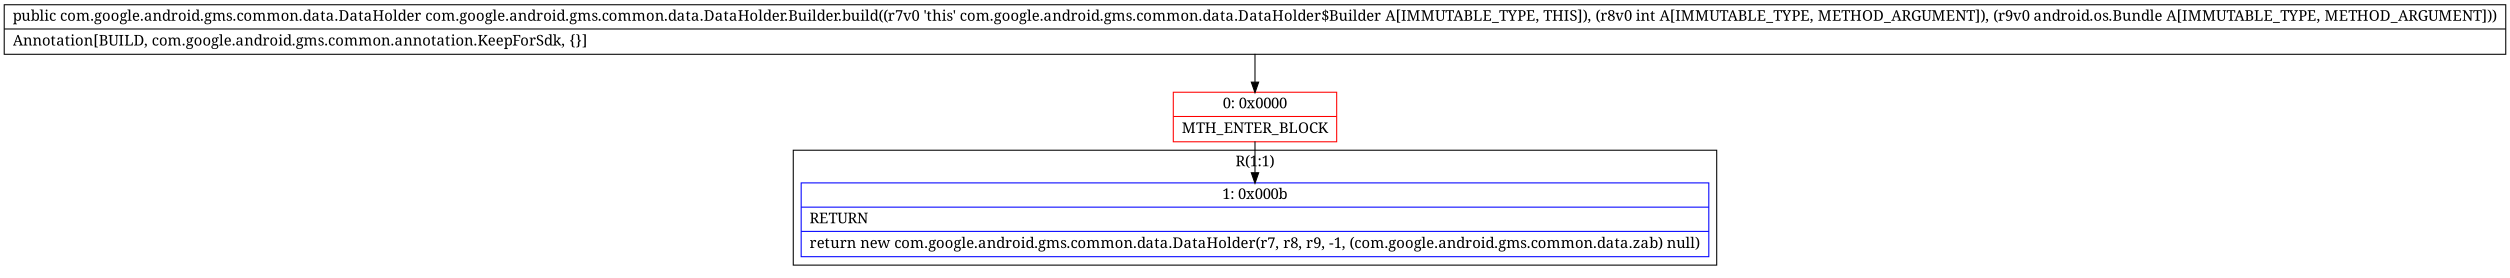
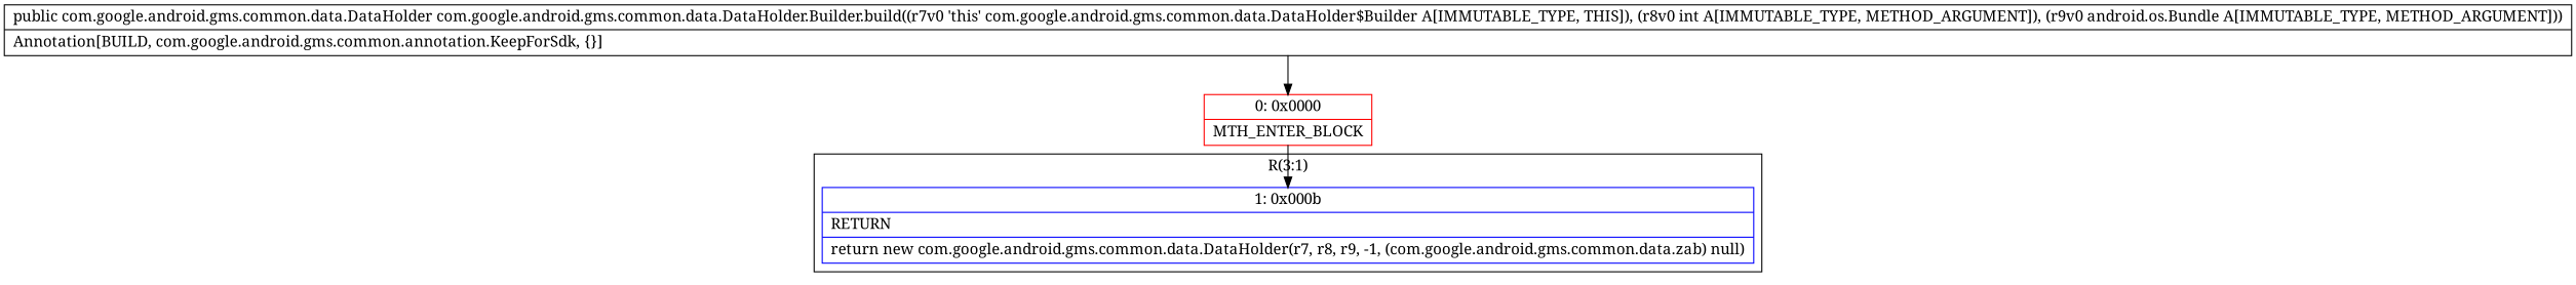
  digraph {
    fontname="Noto Serif"
    node [shape=record fontname="Noto Serif"]
    edge [fontname="Noto Serif"]
    n1 [color=blue label="{1\:\ 0x000b|RETURN\l|return new com.google.android.gms.common.data.DataHolder(r7, r8, r9, \-1, (com.google.android.gms.common.data.zab) null)\l}"]
    n2 [color=red label="{0\:\ 0x0000|MTH_ENTER_BLOCK\l}"]
    n3 [label="{public com.google.android.gms.common.data.DataHolder com.google.android.gms.common.data.DataHolder.Builder.build((r7v0 'this' com.google.android.gms.common.data.DataHolder$Builder A[IMMUTABLE_TYPE, THIS]), (r8v0 int A[IMMUTABLE_TYPE, METHOD_ARGUMENT]), (r9v0 android.os.Bundle A[IMMUTABLE_TYPE, METHOD_ARGUMENT]))  | Annotation[BUILD, com.google.android.gms.common.annotation.KeepForSdk, \{\}]\l}"]
    subgraph cluster_1 {
-     label="R(1:1)"
+     label="R(3:1)"
      n1
    }
    n2 -> n1
    n3 -> n2
  }
